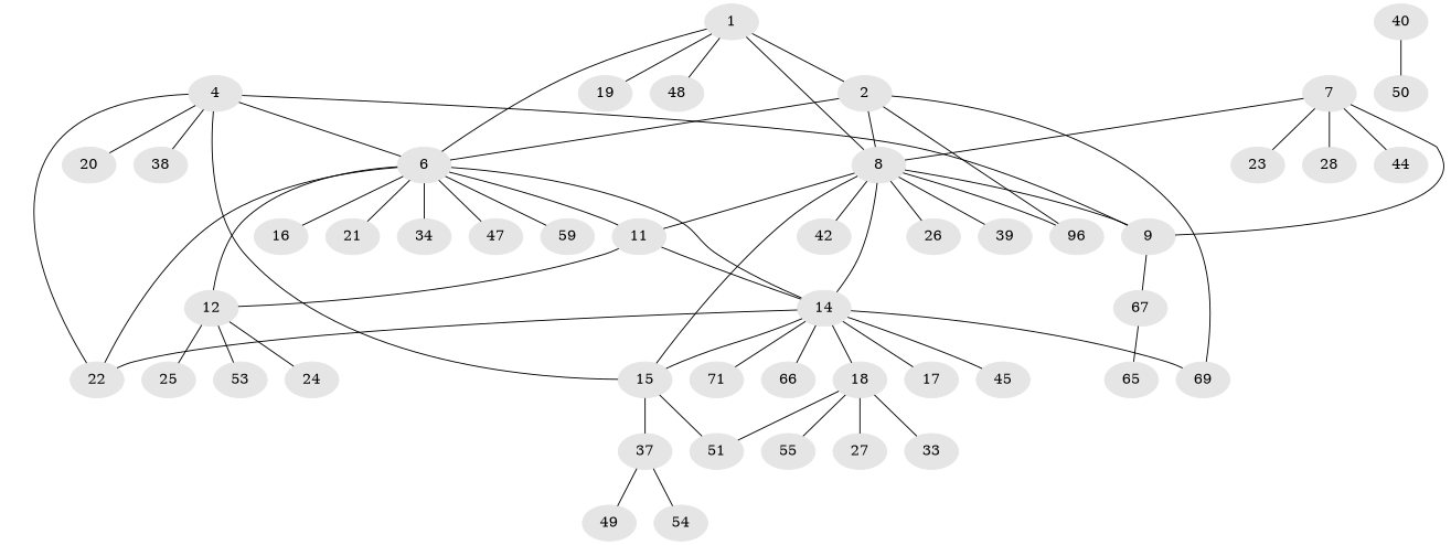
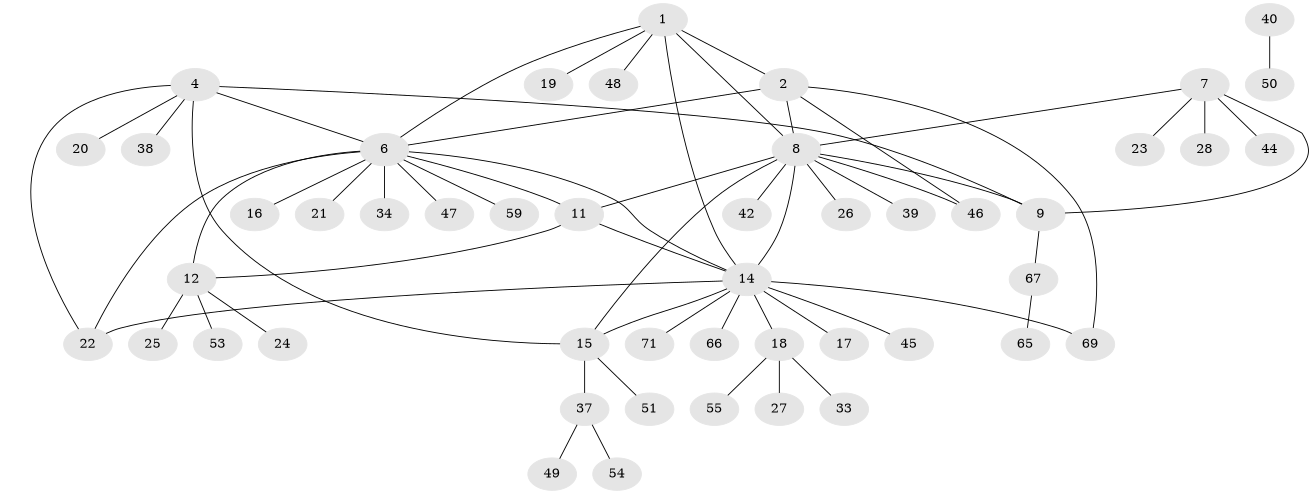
  graph {
    node [color=gray90 style=filled]
    1 [super="+3"]
    2 [super="+64"]
    6 [super="+10"]
    8 [super="+13"]
    14 [super="+30"]
    19 [super="+32"]
    48
-   46 [super="+71" label=96]
+   46 [super="+71"]
    69
    22 [super="+60"]
    11 [super="+62"]
    12 [super="+58"]
    16 [super="+52"]
    21 [super="+68"]
    34
    47
    59
    9 [super="+72"]
    15 [super="+43"]
    26
    39
    42
    18 [super="+35"]
    17 [super="+63"]
    45
    n26 [label=71]
    66
    4 [super="+5"]
    20 [super="+31"]
    38 [super="+70"]
    67
    37
    51
    24
    25
    53
    7 [super="+57"]
    23
    28
    44
    65
    27
    33
    55
    49
    54
    50 [super="+56"]
    40
    1 -- 2 [weight=2]
    1 -- 6
    1 -- 8
+   1 -- 14
    1 -- 19
    1 -- 48
    2 -- 6
    2 -- 8
    2 -- 46
    2 -- 69
    6 -- 14
    6 -- 22
    6 -- 11
    6 -- 12
    6 -- 16
    6 -- 21
    6 -- 34
    6 -- 47
    6 -- 59
    8 -- 14
    8 -- 46
    8 -- 11
    8 -- 9
    8 -- 15
    8 -- 26
    8 -- 39
    8 -- 42
    14 -- 69
    14 -- 22
    14 -- 15
    14 -- 18
    14 -- 17
    14 -- 45
    14 -- n26
    14 -- 66
    11 -- 14
    11 -- 12
    12 -- 24
    12 -- 25
    12 -- 53
    9 -- 67
    15 -- 37
    15 -- 51
-   18 -- 51
    18 -- 27
    18 -- 33
    18 -- 55
    4 -- 6 [weight=2]
    4 -- 22
    4 -- 9
    4 -- 15
    4 -- 20
    4 -- 38
    67 -- 65
    37 -- 49
    37 -- 54
    7 -- 8
    7 -- 9
    7 -- 23
    7 -- 28
    7 -- 44
    40 -- 50
  }
